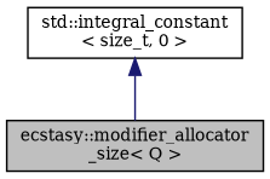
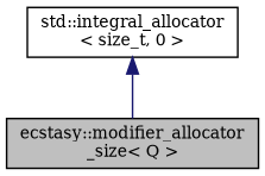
  digraph {
    fontname="DejaVu Serif"
    node [color=black fontname="DejaVu Serif" fontsize=10 shape=record style=filled]
    n1 [fillcolor=grey75 fontcolor=black height=0.2 label="ecstasy::modifier_allocator\l_size\< Q \>" width=0.4]
-   n2 [fillcolor=white height=0.2 label="std::integral_constant\l\< size_t, 0 \>" width=0.4]
+   n2 [fillcolor=white height=0.2 label="std::integral_allocator\l\< size_t, 0 \>" width=0.4]
    n2 -> n1 [color=midnightblue dir=back fontname="DejaVu Serif" fontsize=10 labelfontname=Helvetica labelfontsize=10 style=solid]
  }
